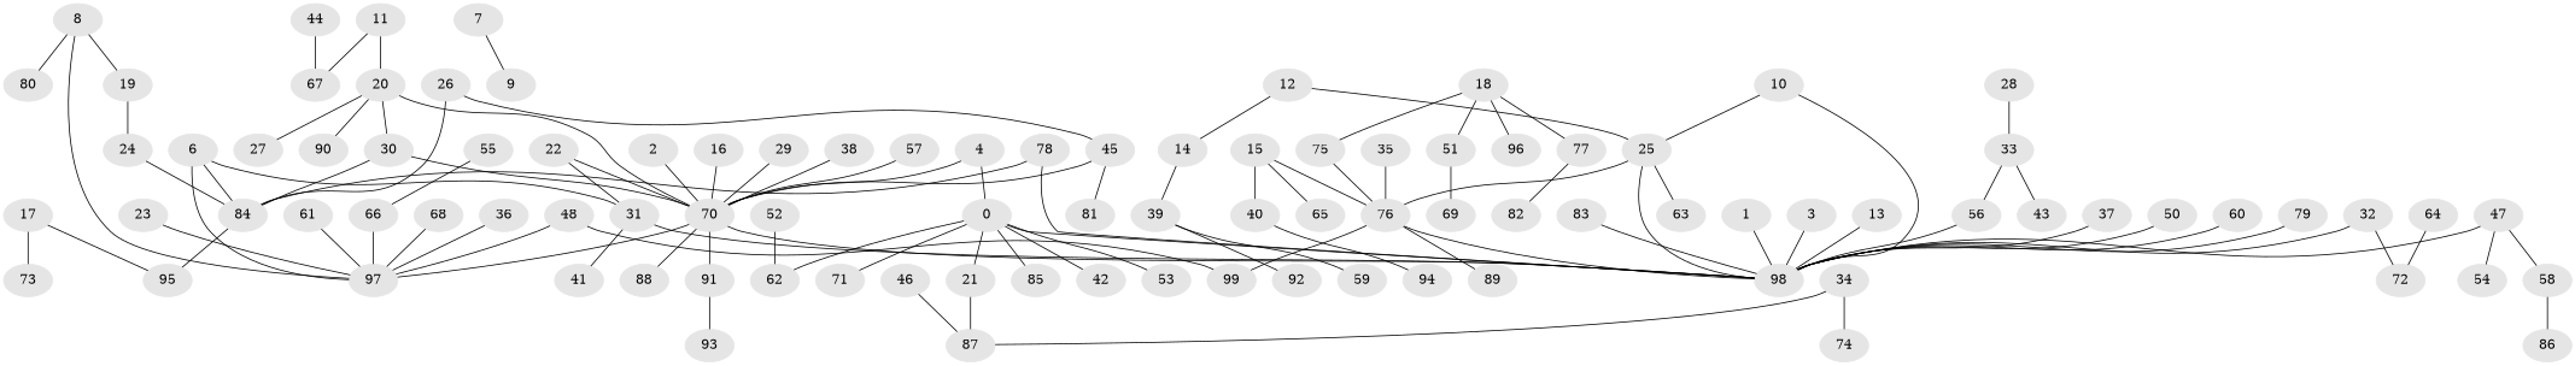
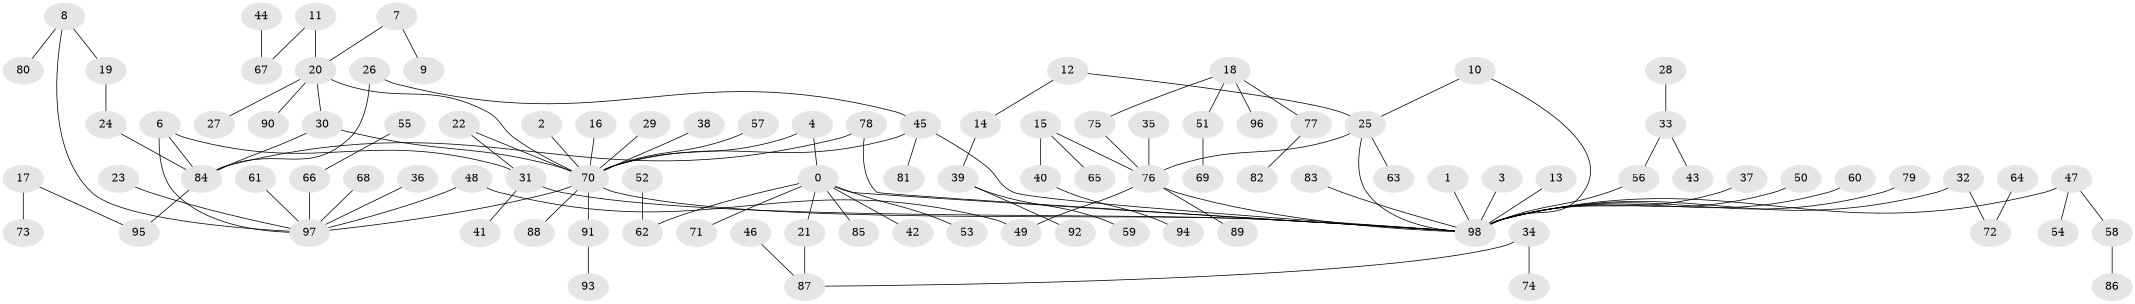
  graph {
    node [color=gray90 style=filled]
    edge [weight=1.0]
    1
    98
    2
    70
    97
    88
    91
    3
    4
    n10 [label=0]
    21
    42
    53
    62
    71
    85
    87
    6
    31
    84
    41
    95
    7
    9
    20
    30
    27
    90
    8
    19
    80
    24
    10
    25
    76
    63
    11
    67
    12
    14
    39
    13
    59
    92
    15
    40
    65
    94
-   99
+   99 [label=49]
    89
    16
    17
    73
    18
    51
    75
    77
    96
    69
    82
    22
    23
    26
    45
    81
    28
    33
    43
    56
    29
    32
    72
    34
    74
    35
    36
    37
    38
    44
    46
    47
    54
    58
    86
    48
    50
    52
    55
    66
    57
    60
    61
    64
    68
    93
    78
    79
    83
    1 -- 98
    2 -- 70
    70 -- 98
    70 -- 97
    70 -- 88
    70 -- 91
    91 -- 93
    3 -- 98
    4 -- 70
    4 -- n10
    n10 -- 98
    n10 -- 21
    n10 -- 42
    n10 -- 53
    n10 -- 62
    n10 -- 71
    n10 -- 85
    21 -- 87
    6 -- 97
    6 -- 31
    6 -- 84
    31 -- 98
    31 -- 41
    84 -- 95
    7 -- 9
+   7 -- 20
    20 -- 70
    20 -- 30
    20 -- 27
    20 -- 90
    30 -- 70
    30 -- 84
    8 -- 97
    8 -- 19
    8 -- 80
    19 -- 24
    24 -- 84
    10 -- 98
    10 -- 25
    25 -- 98
    25 -- 76
    25 -- 63
    76 -- 98
    76 -- 99
    76 -- 89
    11 -- 20
    11 -- 67
    12 -- 25
    12 -- 14
    14 -- 39
    39 -- 59
    39 -- 92
    13 -- 98
    15 -- 76
    15 -- 40
    15 -- 65
    40 -- 94
    16 -- 70
    17 -- 95
    17 -- 73
    18 -- 51
    18 -- 75
    18 -- 77
    18 -- 96
    51 -- 69
    75 -- 76
    77 -- 82
    22 -- 70
    22 -- 31
    23 -- 97
    26 -- 84
    26 -- 45
+   45 -- 98
    45 -- 70
    45 -- 81
    28 -- 33
    33 -- 43
    33 -- 56
    56 -- 98
    29 -- 70
    32 -- 98
    32 -- 72
    34 -- 87
    34 -- 74
    35 -- 76
    36 -- 97
    37 -- 98
    38 -- 70
    44 -- 67
    46 -- 87
    47 -- 98
    47 -- 54
    47 -- 58
    58 -- 86
    48 -- 97
    48 -- 99
    50 -- 98
    52 -- 62
    55 -- 66
    66 -- 97
    57 -- 70
    60 -- 98
    61 -- 97
    64 -- 72
    68 -- 97
    78 -- 98
    78 -- 84
    79 -- 98
    83 -- 98
  }
